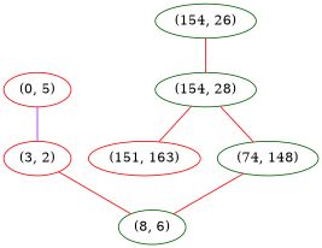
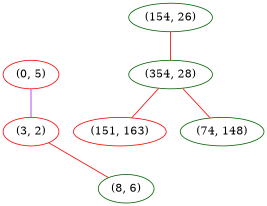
  graph {
    node [color=darkgreen]
    edge [color=red weight=1]
    n1 [color=red label="(0, 5)"]
    n2 [color=red label="(3, 2)"]
    "(8, 6)"
    "(154, 26)"
-   "(154, 28)"
+   "(154, 28)" [label="(354, 28)"]
    "(151, 163)" [color=red]
    "(74, 148)"
    n1 -- n2 [color=purple weight=4]
    n2 -- "(8, 6)"
    "(154, 26)" -- "(154, 28)"
    "(154, 28)" -- "(151, 163)"
    "(154, 28)" -- "(74, 148)"
-   "(74, 148)" -- "(8, 6)"
  }
